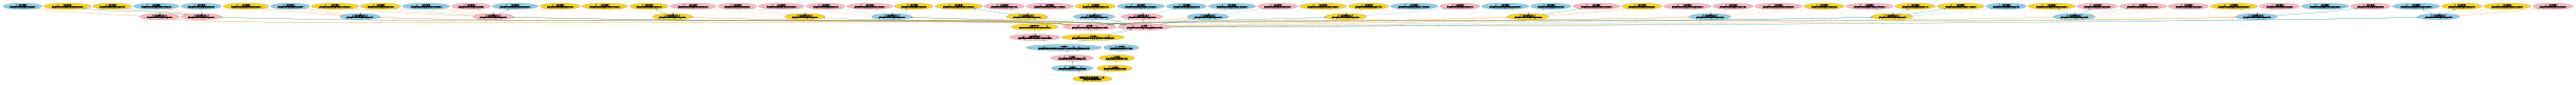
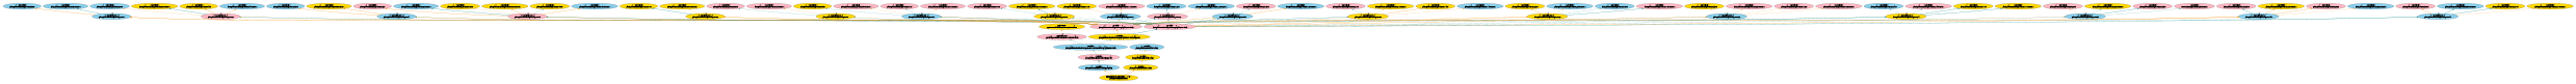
  digraph {
    rankdir=BT
    node [fillcolor=gold style=filled]
    edge [color=darkorange style=solid]
    n1 [label="<spriteset>\nspriteset_default_construction_states"]
    n2 [fillcolor=lightpink label="<spritelayout>\nspritelayout_default_construction_states"]
    n3 [fillcolor=lightpink label="<spriteset>\nphosphate_mine_spriteset_1_0"]
    n4 [fillcolor=lightpink label="<spriteset>\nphosphate_mine_spriteset_1_0_snow"]
    n5 [fillcolor=skyblue label="<spriteset>\nphosphate_mine_spriteset_3_0"]
+   n6 [fillcolor=skyblue label="<spriteset>\nphosphate_mine_spriteset_3_0_snow"]
    n7 [label="<spriteset>\nphosphate_mine_spriteset_4_0"]
    n8 [fillcolor=skyblue label="<spriteset>\nphosphate_mine_spriteset_4_0_snow"]
    n9 [fillcolor=skyblue label="<spriteset>\nphosphate_mine_spriteset_5_0"]
    n10 [label="<spriteset>\nphosphate_mine_spriteset_5_0_snow"]
    n11 [fillcolor=lightpink label="<spriteset>\nphosphate_mine_spriteset_6_0"]
    n12 [fillcolor=skyblue label="<spriteset>\nphosphate_mine_spriteset_6_0_snow"]
    n13 [label="<spriteset>\nphosphate_mine_spriteset_7_0"]
    n14 [label="<spriteset>\nphosphate_mine_spriteset_7_0_snow"]
    n15 [fillcolor=lightpink label="<spriteset>\nphosphate_mine_spriteset_8_0"]
    n16 [fillcolor=lightpink label="<spriteset>\nphosphate_mine_spriteset_8_0_snow"]
    n17 [label="<spriteset>\nphosphate_mine_spriteset_9_0"]
    n18 [fillcolor=lightpink label="<spriteset>\nphosphate_mine_spriteset_9_0_snow"]
    n19 [fillcolor=lightpink label="<spriteset>\nphosphate_mine_spriteset_10_0"]
    n20 [label="<spriteset>\nphosphate_mine_spriteset_10_0_snow"]
    n21 [label="<spriteset>\nphosphate_mine_spriteset_11_0"]
    n22 [fillcolor=lightpink label="<spriteset>\nphosphate_mine_spriteset_11_0_snow"]
    n23 [fillcolor=skyblue label="<spriteset>\nphosphate_mine_spriteset_12_0"]
    n24 [fillcolor=skyblue label="<spriteset>\nphosphate_mine_spriteset_12_0_snow"]
    n25 [fillcolor=lightpink label="<spriteset>\nphosphate_mine_spriteset_13_0"]
    n26 [fillcolor=skyblue label="<spriteset>\nphosphate_mine_spriteset_13_0_snow"]
    n27 [label="<spriteset>\nphosphate_mine_spriteset_14_0"]
    n28 [fillcolor=skyblue label="<spriteset>\nphosphate_mine_spriteset_14_0_snow"]
    n29 [fillcolor=skyblue label="<spriteset>\nphosphate_mine_spriteset_15_0"]
    n30 [fillcolor=lightpink label="<spriteset>\nphosphate_mine_spriteset_15_0_snow"]
    n31 [fillcolor=lightpink label="<spriteset>\nphosphate_mine_spriteset_16_0"]
    n32 [fillcolor=lightpink label="<spriteset>\nphosphate_mine_spriteset_16_0_snow"]
    n33 [label="<spriteset>\nphosphate_mine_spriteset_17_0"]
    n34 [label="<spriteset>\nphosphate_mine_spriteset_17_0_snow"]
    n35 [label="<spriteset>\nphosphate_mine_spriteset_18_0"]
    n36 [label="<spriteset>\nphosphate_mine_spriteset_18_0_snow"]
    n37 [label="<spriteset>\nphosphate_mine_spriteset_19_0"]
    n38 [fillcolor=skyblue label="<spriteset>\nphosphate_mine_spriteset_19_0_snow"]
    n39 [fillcolor=skyblue label="<spriteset>\nphosphate_mine_spriteset_20_0"]
    n40 [label="<spriteset>\nphosphate_mine_spriteset_20_0_snow"]
    n41 [fillcolor=lightpink label="<spriteset>\nphosphate_mine_spriteset_21_0"]
    n42 [label="<spriteset>\nphosphate_mine_spriteset_21_0_snow"]
    n43 [label="<spriteset>\nphosphate_mine_spriteset_22_0"]
    n44 [fillcolor=skyblue label="<spriteset>\nphosphate_mine_spriteset_22_0_snow"]
    n45 [label="<spriteset>\nphosphate_mine_spriteset_23_0"]
    n46 [fillcolor=lightpink label="<spriteset>\nphosphate_mine_spriteset_23_0_snow"]
    n47 [fillcolor=skyblue label="<spriteset>\nphosphate_mine_spriteset_24_0"]
    n48 [fillcolor=lightpink label="<spriteset>\nphosphate_mine_spriteset_24_0_snow"]
    n49 [fillcolor=lightpink label="<spriteset>\nphosphate_mine_spriteset_25_0"]
-   n50 [fillcolor=lightpink label="<spriteset>\nphosphate_mine_spriteset_25_0_snow"]
+   n50 [fillcolor=lightpink label="<spriteset>\nstore_mine_spriteset_25_0_snow"]
    n51 [fillcolor=lightpink label="<spriteset>\nphosphate_mine_spriteset_26_0"]
    n52 [fillcolor=skyblue label="<spriteset>\nphosphate_mine_spriteset_26_0_snow"]
    n53 [label="<spriteset>\nphosphate_mine_spriteset_27_0"]
    n54 [label="<spriteset>\nphosphate_mine_spriteset_27_0_snow"]
    n55 [fillcolor=lightpink label="<spriteset>\nphosphate_mine_spriteset_28_0"]
    n56 [label="<spriteset>\nphosphate_mine_spriteset_28_0_snow"]
    n57 [fillcolor=lightpink label="<spriteset>\nphosphate_mine_spriteset_29_0"]
    n58 [label="<spriteset>\nphosphate_mine_spriteset_29_0_snow"]
    n59 [fillcolor=lightpink label="<spriteset>\nphosphate_mine_spriteset_30_0"]
    n60 [fillcolor=skyblue label="<spriteset>\nphosphate_mine_spriteset_30_0_snow"]
-   n61 [fillcolor=lightpink label="<spritelayout>\nphosphate_mine_spritelayout_1"]
+   n61 [fillcolor=skyblue label="<spritelayout>\nphosphate_mine_spritelayout_1"]
    n62 [fillcolor=lightpink label="<spritelayout>\nphosphate_mine_spritelayout_2"]
    n63 [fillcolor=skyblue label="<spritelayout>\nphosphate_mine_spritelayout_4"]
    n64 [fillcolor=lightpink label="<spritelayout>\nphosphate_mine_spritelayout_5"]
    n65 [label="<spritelayout>\nphosphate_mine_spritelayout_6"]
    n66 [label="<spritelayout>\nphosphate_mine_spritelayout_7"]
    n67 [fillcolor=skyblue label="<spritelayout>\nphosphate_mine_spritelayout_8"]
    n68 [label="<spritelayout>\nphosphate_mine_spritelayout_10"]
    n69 [fillcolor=skyblue label="<spritelayout>\nphosphate_mine_spritelayout_11"]
    n70 [fillcolor=lightpink label="<spritelayout>\nphosphate_mine_spritelayout_12"]
    n71 [fillcolor=skyblue label="<spritelayout>\nphosphate_mine_spritelayout_19"]
    n72 [label="<spritelayout>\nphosphate_mine_spritelayout_20"]
    n73 [label="<spritelayout>\nphosphate_mine_spritelayout_22"]
    n74 [fillcolor=skyblue label="<spritelayout>\nphosphate_mine_spritelayout_23"]
    n75 [label="<spritelayout>\nphosphate_mine_spritelayout_24"]
    n76 [fillcolor=skyblue label="<spritelayout>\nphosphate_mine_spritelayout_39"]
    n77 [fillcolor=skyblue label="<spritelayout>\nphosphate_mine_spritelayout_40"]
    n78 [fillcolor=skyblue label="<spritelayout>\nphosphate_mine_spritelayout_41"]
    n79 [fillcolor=lightpink label="<switch>\nphosphate_mine_layout_1_graphics_switch"]
    n80 [fillcolor=lightpink label="<switch>\nphosphate_mine_layout_2_graphics_switch"]
    n81 [label="<switch>\nphosphate_mine_industry_graphics_switch_layouts"]
    n82 [fillcolor=skyblue label="<switch>\nphosphate_mine_industry_construction_state_graphics_switch"]
    n83 [fillcolor=lightpink label="<switch>\nphosphate_mine_store_temp_vars"]
    n84 [fillcolor=skyblue label="<switch>\nphosphate_mine_switch_graphics"]
    n85 [fillcolor=skyblue label="<switch>\nphosphate_mine_tile_1_lc_2"]
    n86 [label="<switch>\nphosphate_mine_tile_1_lc_1"]
    n87 [label="<switch>\nphosphate_mine_tile_1_lc_0"]
    n88 [label="FEAT_INDUSTRYTILES <149>\nphosphate_mine_tile_1"]
    n2 -> n1
    n61 -> n5 [style=bold]
+   n61 -> n6 [color=teal style=bold]
    n62 -> n7 [style=bold]
    n62 -> n8 [style=bold]
    n62 -> n39
    n62 -> n40 [color=teal style=bold]
    n63 -> n9 [style=bold]
    n63 -> n10 [style=bold]
    n64 -> n11 [style=bold]
    n64 -> n12 [color=teal style=bold]
    n64 -> n35
    n64 -> n36 [style=bold]
    n64 -> n37 [color=teal]
    n64 -> n38 [style=bold]
    n65 -> n13 [color=teal style=bold]
    n65 -> n14
    n66 -> n15 [color=teal]
    n66 -> n16
    n67 -> n3 [color=teal]
    n67 -> n4
    n67 -> n17 [color=teal]
    n67 -> n18
    n68 -> n19 [color=teal]
    n68 -> n20 [color=teal style=bold]
    n69 -> n21
    n69 -> n22
    n70 -> n23 [color=teal]
    n70 -> n24
    n71 -> n25 [color=teal]
    n71 -> n26 [style=bold]
    n72 -> n27 [style=bold]
    n72 -> n28
    n72 -> n41 [color=teal]
    n72 -> n42
    n73 -> n29 [color=teal]
    n73 -> n30 [color=teal style=bold]
    n73 -> n43 [style=bold]
    n73 -> n44
    n74 -> n31
    n74 -> n32
    n74 -> n45
    n74 -> n46
    n75 -> n33 [color=teal style=bold]
    n75 -> n34 [color=teal style=bold]
    n75 -> n47 [color=teal]
    n75 -> n48 [color=teal]
    n76 -> n49 [color=teal style=bold]
    n76 -> n50 [color=teal]
    n76 -> n55
    n76 -> n56 [color=teal]
    n77 -> n51 [style=bold]
    n77 -> n52
    n77 -> n57 [color=teal style=bold]
    n77 -> n58 [style=bold]
    n78 -> n53 [color=teal style=bold]
    n78 -> n54
    n78 -> n59 [style=bold]
    n78 -> n60 [color=teal style=bold]
    n79 -> n61
    n79 -> n62 [color=teal style=bold]
    n79 -> n63 [style=bold]
    n79 -> n64 [style=bold]
    n79 -> n65 [style=bold]
    n79 -> n66 [color=teal]
    n79 -> n67 [style=bold]
    n79 -> n68 [style=bold]
    n79 -> n69
    n79 -> n70 [color=teal]
    n79 -> n71 [style=bold]
    n79 -> n72 [color=teal style=bold]
    n79 -> n73
    n79 -> n74 [color=teal]
    n79 -> n75 [color=teal style=bold]
    n79 -> n76
    n79 -> n77 [style=bold]
    n79 -> n78 [color=teal]
    n80 -> n61 [style=bold]
    n80 -> n62
    n80 -> n63 [color=teal]
    n80 -> n64 [color=teal style=bold]
    n80 -> n65
    n80 -> n66
    n80 -> n67 [color=teal style=bold]
    n80 -> n68 [color=teal]
    n80 -> n69 [color=teal style=bold]
    n80 -> n70 [color=teal]
    n80 -> n71 [color=teal style=bold]
    n80 -> n72
    n80 -> n73 [style=bold]
    n80 -> n74 [style=bold]
    n80 -> n75 [color=teal]
    n80 -> n76 [color=teal]
    n80 -> n77 [style=bold]
    n80 -> n78 [color=teal style=bold]
    n81 -> n79 [style=bold]
    n81 -> n80 [color=teal style=bold]
    n82 -> n2 [color=teal]
    n82 -> n81 [color=teal]
    n83 -> n82 [color=teal]
    n84 -> n83 [color=teal style=bold]
    n86 -> n85
    n87 -> n86
    n88 -> n84 [style=bold]
    n88 -> n87 [style=bold]
  }
